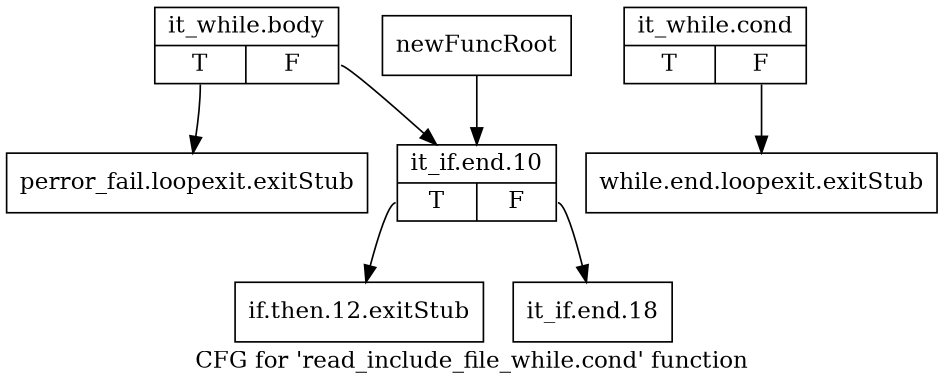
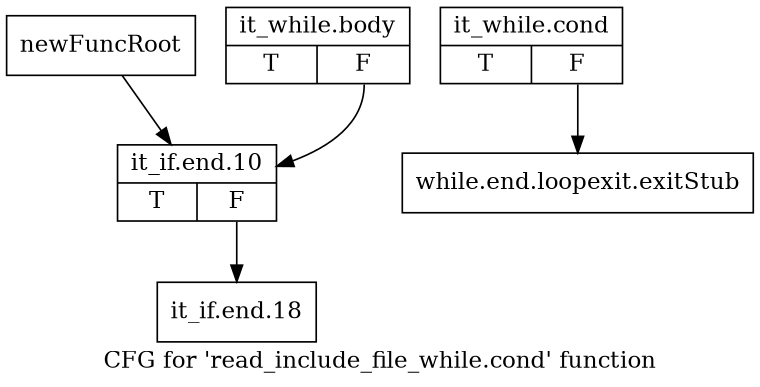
  digraph {
    label="CFG for 'read_include_file_while.cond' function"
    node [shape=record]
    edge [tailport=s1]
    n1 [label="{newFuncRoot}"]
    n2 [label="{it_if.end.10|{<s0>T|<s1>F}}"]
    n3 [label="{it_while.cond|{<s0>T|<s1>F}}"]
    n4 [label="{while.end.loopexit.exitStub}"]
    n5 [label="{it_while.body|{<s0>T|<s1>F}}"]
-   n6 [label="{perror_fail.loopexit.exitStub}"]
-   n7 [label="{if.then.12.exitStub}"]
    n8 [label="{it_if.end.18}"]
    n1 -> n2
-   n2 -> n7 [tailport=s0]
    n2 -> n8
    n3 -> n4
    n5 -> n2
-   n5 -> n6 [tailport=s0]
  }
